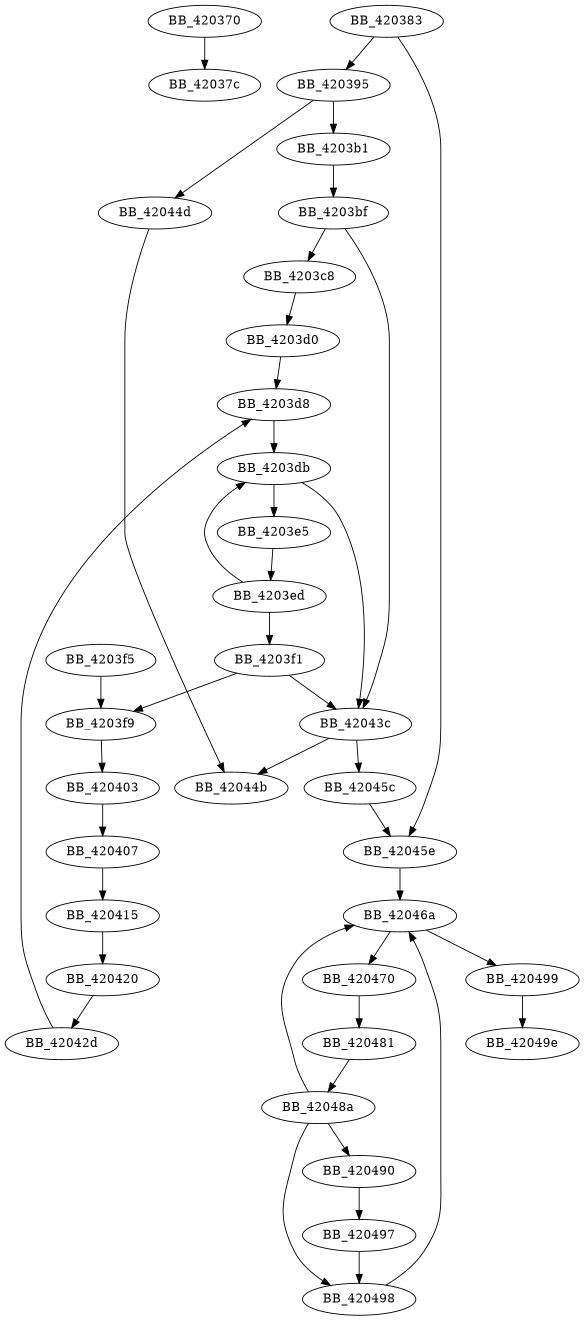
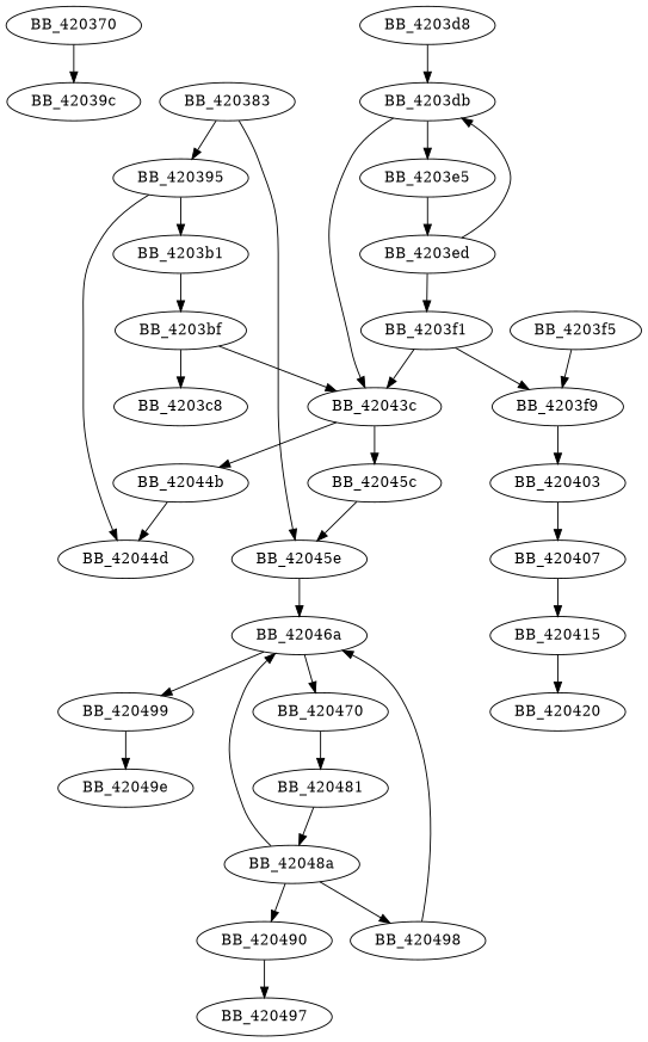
  digraph {
    BB_420370
-   BB_42037c
+   BB_42037c [label=BB_42039c]
    BB_420383
    BB_420395
    BB_42045e
    BB_4203b1
    BB_42044d
    BB_42046a
    BB_4203bf
    BB_420470
    BB_420499
    BB_4203c8
    BB_42043c
    BB_42045c
-   BB_4203d0
    BB_42044b
    BB_4203d8
    BB_4203db
    BB_4203e5
    BB_4203ed
    BB_4203f1
    BB_4203f9
    BB_4203f5
    BB_420403
    BB_420407
    BB_420415
    BB_420420
-   BB_42042d
    BB_420481
    BB_42048a
    BB_420490
    BB_420498
    BB_42049e
    BB_420497
    BB_420370 -> BB_42037c
    BB_420383 -> BB_420395
    BB_420383 -> BB_42045e
    BB_420395 -> BB_4203b1
    BB_420395 -> BB_42044d
    BB_42045e -> BB_42046a
    BB_4203b1 -> BB_4203bf
    BB_42046a -> BB_420470
    BB_42046a -> BB_420499
    BB_4203bf -> BB_4203c8
    BB_4203bf -> BB_42043c
    BB_420470 -> BB_420481
    BB_420499 -> BB_42049e
-   BB_4203c8 -> BB_4203d0
    BB_42043c -> BB_42045c
    BB_42043c -> BB_42044b
    BB_42045c -> BB_42045e
-   BB_4203d0 -> BB_4203d8
-   BB_42044d -> BB_42044b
+   BB_42044b -> BB_42044d
    BB_4203d8 -> BB_4203db
    BB_4203db -> BB_42043c
    BB_4203db -> BB_4203e5
    BB_4203e5 -> BB_4203ed
    BB_4203ed -> BB_4203db
    BB_4203ed -> BB_4203f1
    BB_4203f1 -> BB_42043c
    BB_4203f1 -> BB_4203f9
    BB_4203f9 -> BB_420403
    BB_4203f5 -> BB_4203f9
    BB_420403 -> BB_420407
    BB_420407 -> BB_420415
    BB_420415 -> BB_420420
-   BB_420420 -> BB_42042d
-   BB_42042d -> BB_4203d8
    BB_420481 -> BB_42048a
    BB_42048a -> BB_42046a
    BB_42048a -> BB_420490
    BB_42048a -> BB_420498
    BB_420490 -> BB_420497
    BB_420498 -> BB_42046a
-   BB_420497 -> BB_420498
  }
